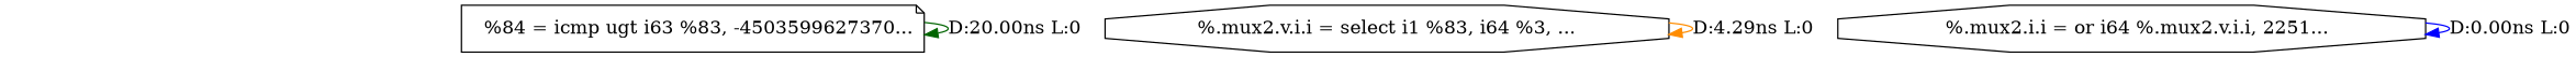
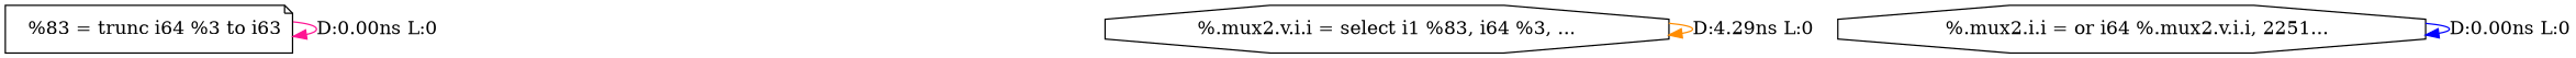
  digraph {
    node [shape=note]
-   n2 [label="  %84 = icmp ugt i63 %83, -4503599627370..."]
+   n1 [label="  %83 = trunc i64 %3 to i63"]
    n3 [label="%.mux2.v.i.i = select i1 %83, i64 %3, ..." shape=octagon]
    n4 [label="  %.mux2.i.i = or i64 %.mux2.v.i.i, 2251..." shape=octagon]
-   n2 -> n2 [color=darkgreen label="D:20.00ns L:0"]
+   n1 -> n1 [color=deeppink label="D:0.00ns L:0"]
    n3 -> n3 [color=darkorange label="D:4.29ns L:0"]
    n4 -> n4 [color=blue label="D:0.00ns L:0"]
  }
